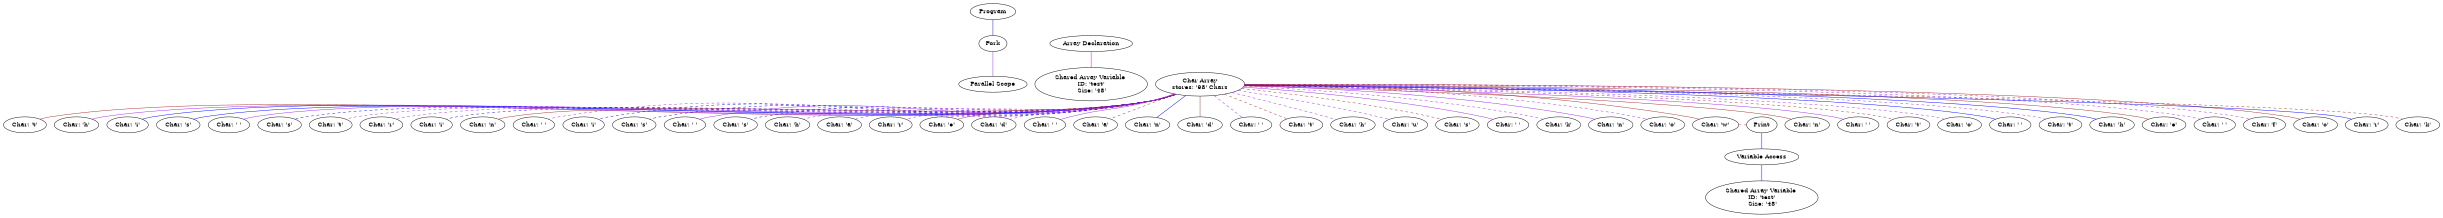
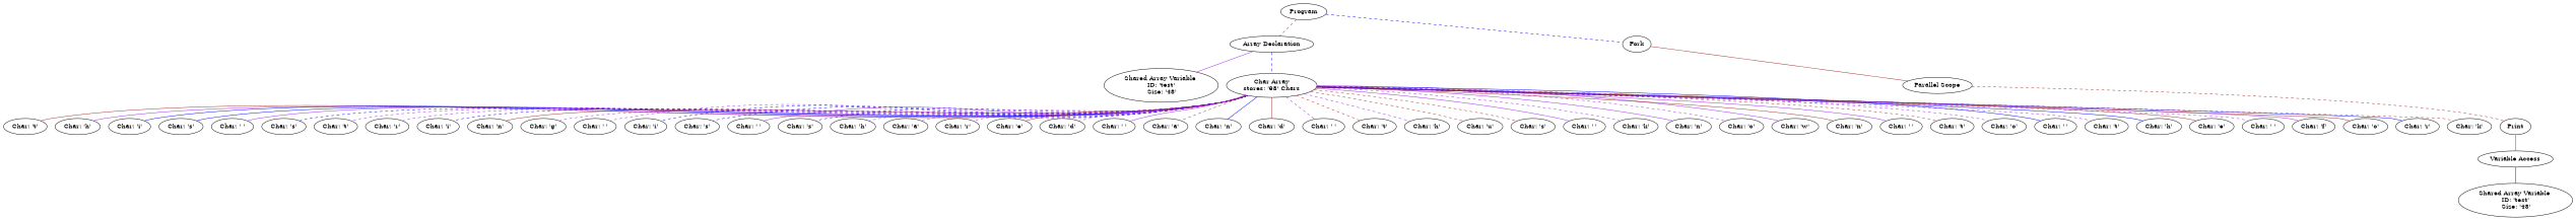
  graph {
    edge [color=purple style=dashed]
    n1 [label=<Program>]
    n2 [label=<Array Declaration>]
    n3 [label=<Fork>]
    n4 [label=<Shared Array Variable <br/>ID: 'test'<br/> Size: '48'>]
    n5 [label=<Char Array<br/>stores: '98' Chars>]
    n6 [label=<Parallel Scope>]
    n7 [label=<Char: 't'>]
    n8 [label=<Char: 'h'>]
    n9 [label=<Char: 'i'>]
    n10 [label=<Char: 's'>]
    n11 [label=<Char: ' '>]
    n12 [label=<Char: 's'>]
    n13 [label=<Char: 't'>]
    n14 [label=<Char: 'r'>]
    n15 [label=<Char: 'i'>]
    n16 [label=<Char: 'n'>]
+   n17 [label=<Char: 'g'>]
    n18 [label=<Char: ' '>]
    n19 [label=<Char: 'i'>]
    n20 [label=<Char: 's'>]
    n21 [label=<Char: ' '>]
    n22 [label=<Char: 's'>]
    n23 [label=<Char: 'h'>]
    n24 [label=<Char: 'a'>]
    n25 [label=<Char: 'r'>]
    n26 [label=<Char: 'e'>]
    n27 [label=<Char: 'd'>]
    n28 [label=<Char: ' '>]
    n29 [label=<Char: 'a'>]
    n30 [label=<Char: 'n'>]
    n31 [label=<Char: 'd'>]
    n32 [label=<Char: ' '>]
    n33 [label=<Char: 't'>]
    n34 [label=<Char: 'h'>]
    n35 [label=<Char: 'u'>]
    n36 [label=<Char: 's'>]
    n37 [label=<Char: ' '>]
    n38 [label=<Char: 'k'>]
    n39 [label=<Char: 'n'>]
    n40 [label=<Char: 'o'>]
    n41 [label=<Char: 'w'>]
    n42 [label=<Char: 'n'>]
    n43 [label=<Char: ' '>]
    n44 [label=<Char: 't'>]
    n45 [label=<Char: 'o'>]
    n46 [label=<Char: ' '>]
    n47 [label=<Char: 't'>]
    n48 [label=<Char: 'h'>]
    n49 [label=<Char: 'e'>]
    n50 [label=<Char: ' '>]
    n51 [label=<Char: 'f'>]
    n52 [label=<Char: 'o'>]
    n53 [label=<Char: 'r'>]
    n54 [label=<Char: 'k'>]
    n55 [label=<Print>]
    n56 [label=<Variable Access>]
    n57 [label=<Shared Array Variable <br/>ID: 'test'<br/> Size: '48'>]
    subgraph sub_1 {
      rank=same
      n1
    }
    subgraph sub_2 {
      rank=same
      n2
      n3
    }
    subgraph sub_3 {
      rank=same
      n4
      n5
      n6
    }
    subgraph sub_4 {
      rank=same
      n7
      n8
      n9
      n10
      n11
      n12
      n13
      n14
      n15
      n16
+     n17
      n18
      n19
      n20
      n21
      n22
      n23
      n24
      n25
      n26
      n27
      n28
      n29
      n30
      n31
      n32
      n33
      n34
      n35
      n36
      n37
      n38
      n39
      n40
      n41
      n42
      n43
      n44
      n45
      n46
      n47
      n48
      n49
      n50
      n51
      n52
      n53
      n54
      n55
    }
    subgraph sub_5 {
      rank=same
      n56
    }
    subgraph sub_6 {
      rank=same
      n57
    }
-   n1 -- n3 [color=blue style=solid]
+   n1 -- n2 [color=brown]
+   n1 -- n3 [color=blue]
    n2 -- n4 [style=solid]
-   n3 -- n6 [style=solid]
+   n2 -- n5 [color=blue]
+   n3 -- n6 [color=brown style=solid]
    n5 -- n7 [color=brown style=solid]
    n5 -- n8 [style=solid]
    n5 -- n9 [color=blue style=solid]
    n5 -- n10 [color=blue style=solid]
    n5 -- n11 [style=solid]
    n5 -- n12 [color=blue]
    n5 -- n13
    n5 -- n14
    n5 -- n15 [color=blue]
    n5 -- n16 [color=brown style=solid]
+   n5 -- n17
    n5 -- n18
    n5 -- n19 [color=blue]
    n5 -- n20 [color=blue]
    n5 -- n21 [style=solid]
    n5 -- n22 [color=blue]
    n5 -- n23
    n5 -- n24
    n5 -- n25
    n5 -- n26 [color=brown style=solid]
    n5 -- n27
    n5 -- n28 [style=solid]
    n5 -- n29 [color=brown]
    n5 -- n30 [color=blue style=solid]
    n5 -- n31 [color=brown style=solid]
    n5 -- n32
    n5 -- n33 [color=brown]
    n5 -- n34
-   n5 -- n35
+   n5 -- n35 [color=brown]
    n5 -- n36 [color=brown]
    n5 -- n37 [style=solid]
    n5 -- n38
    n5 -- n39 [style=solid]
    n5 -- n40
-   n5 -- n41 [color=brown style=solid]
+   n5 -- n41 [style=solid]
    n5 -- n42 [color=brown style=solid]
    n5 -- n43 [style=solid]
    n5 -- n44 [color=brown]
    n5 -- n45
    n5 -- n46 [color=blue style=solid]
    n5 -- n47
    n5 -- n48 [color=blue style=solid]
    n5 -- n49 [color=brown style=solid]
    n5 -- n50
-   n5 -- n51
+   n5 -- n51 [style=solid]
    n5 -- n52 [color=brown style=solid]
    n5 -- n53 [color=blue style=solid]
    n5 -- n54 [color=brown]
-   n41 -- n55 [color=brown]
-   n55 -- n56 [color=blue style=solid]
+   n6 -- n55 [color=brown]
+   n55 -- n56 [color=brown style=solid]
    n56 -- n57 [color=blue style=solid]
  }
